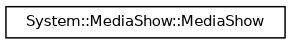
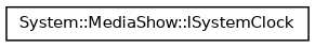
  digraph {
    rankdir=LR
-   n1 [color=black fillcolor=white fontname=Helvetica fontsize=10 height=0.2 label="System::MediaShow::MediaShow" shape=record style=filled width=0.4]
+   n1 [color=black fillcolor=white fontname=Helvetica fontsize=10 height=0.2 label="System::MediaShow::ISystemClock" shape=record style=filled width=0.4]
  }
